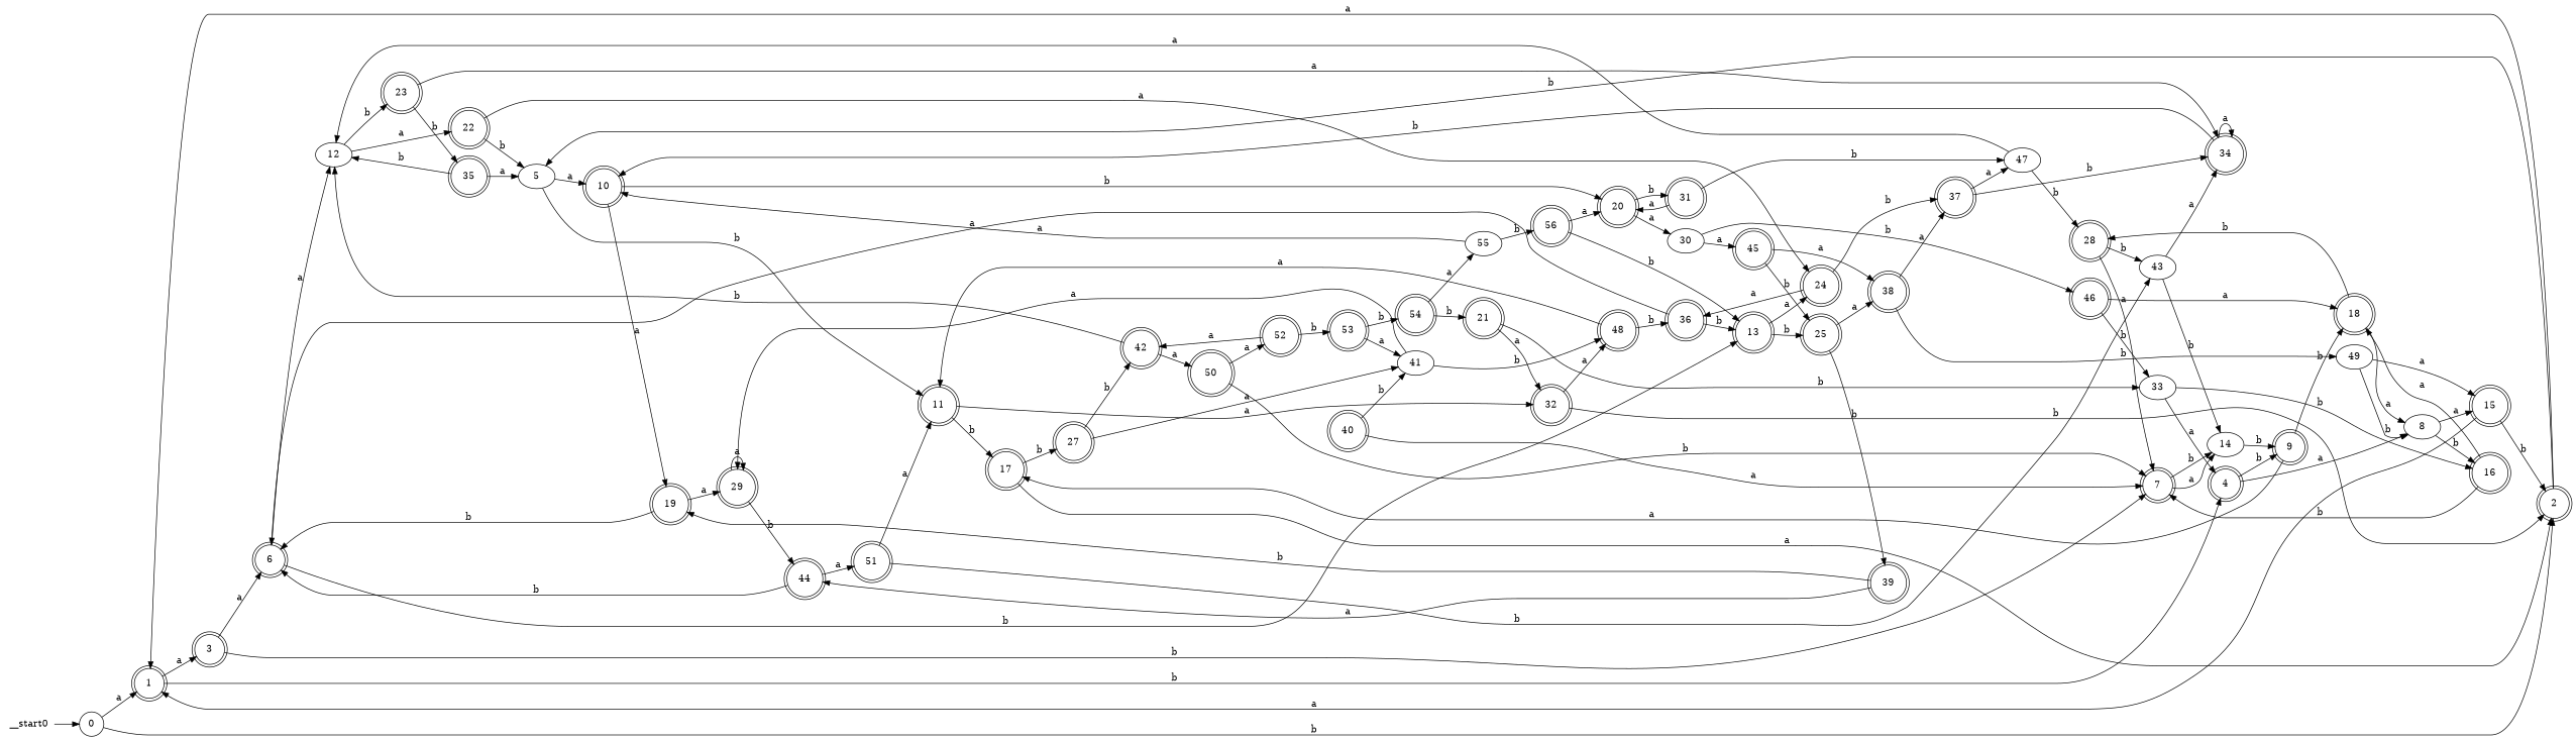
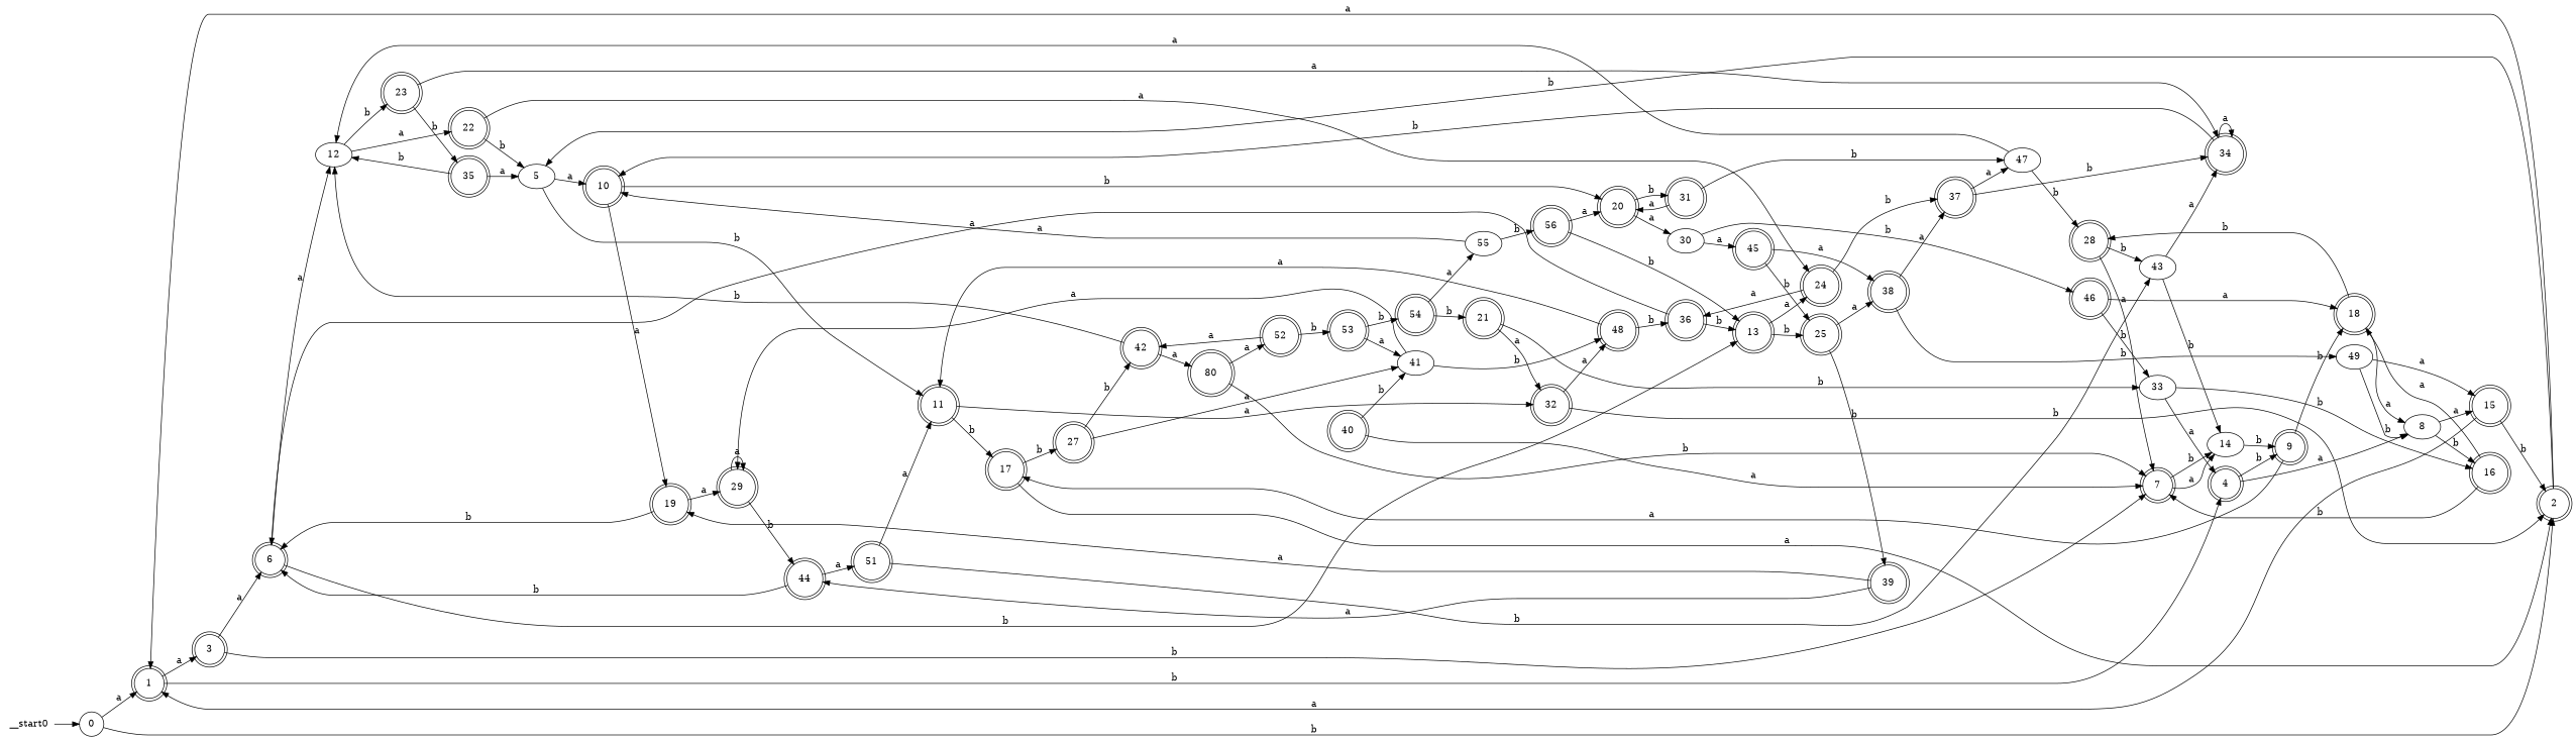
  digraph {
    rankdir=LR
    node [shape=doublecircle]
    __start0 [shape=none]
    0 [shape=circle]
    1
    2
    3
    4
    5 [shape=""]
    6
    7
    8 [shape=""]
    9
    10
    11
    12 [shape=""]
    13
    14 [shape=""]
    15
    16
    17
    18
    19
    20
    32
    22
    23
    24
    25
    27
    28
    29
    30 [shape=""]
    31
    21
    33 [shape=""]
    34
    35
    36
    37
    38
    39
    41 [shape=""]
    42
    43 [shape=""]
    44
    45
    46
    47 [shape=""]
    48
    49 [shape=""]
    40
-   50
+   50 [label=80]
    51
    52
    53
    54
    55 [shape=""]
    56
    __start0 -> 0
    0 -> 1 [label=a]
    0 -> 2 [label=b]
    1 -> 3 [label=a]
    1 -> 4 [label=b]
    2 -> 1 [label=a]
    2 -> 5 [label=b]
    3 -> 6 [label=a]
    3 -> 7 [label=b]
    4 -> 8 [label=a]
    4 -> 9 [label=b]
    5 -> 10 [label=a]
    5 -> 11 [label=b]
    6 -> 12 [label=a]
    6 -> 13 [label=b]
    7 -> 14 [label=a]
    7 -> 14 [label=b]
    8 -> 15 [label=a]
    8 -> 16 [label=b]
    9 -> 17 [label=a]
    9 -> 18 [label=b]
    10 -> 19 [label=a]
    10 -> 20 [label=b]
    11 -> 17 [label=b]
    11 -> 32 [label=a]
    12 -> 22 [label=a]
    12 -> 23 [label=b]
    13 -> 24 [label=a]
    13 -> 25 [label=b]
    14 -> 9 [label=b]
    15 -> 1 [label=a]
    15 -> 2 [label=b]
    16 -> 7 [label=b]
    16 -> 18 [label=a]
    17 -> 2 [label=a]
    17 -> 27 [label=b]
    18 -> 8 [label=a]
    18 -> 28 [label=b]
    19 -> 6 [label=b]
    19 -> 29 [label=a]
    20 -> 30 [label=a]
    20 -> 31 [label=b]
    32 -> 2 [label=b]
    32 -> 48 [label=a]
    22 -> 5 [label=b]
    22 -> 24 [label=a]
    23 -> 34 [label=a]
    23 -> 35 [label=b]
    24 -> 36 [label=a]
    24 -> 37 [label=b]
    25 -> 38 [label=a]
    25 -> 39 [label=b]
    27 -> 41 [label=a]
    27 -> 42 [label=b]
    28 -> 7 [label=a]
    28 -> 43 [label=b]
    29 -> 29 [label=a]
    29 -> 44 [label=b]
    30 -> 45 [label=a]
    30 -> 46 [label=b]
    31 -> 20 [label=a]
    31 -> 47 [label=b]
    21 -> 32 [label=a]
    21 -> 33 [label=b]
    33 -> 4 [label=a]
    33 -> 16 [label=b]
    34 -> 10 [label=b]
    34 -> 34 [label=a]
    35 -> 5 [label=a]
    35 -> 12 [label=b]
    36 -> 6 [label=a]
    36 -> 13 [label=b]
    37 -> 34 [label=b]
    37 -> 47 [label=a]
    38 -> 37 [label=a]
    38 -> 49 [label=b]
-   39 -> 19 [label=b]
+   39 -> 19 [label=a]
    39 -> 44 [label=a]
    41 -> 29 [label=a]
    41 -> 48 [label=b]
    42 -> 12 [label=b]
    42 -> 50 [label=a]
    43 -> 14 [label=b]
    43 -> 34 [label=a]
    44 -> 6 [label=b]
    44 -> 51 [label=a]
    45 -> 25 [label=b]
    45 -> 38 [label=a]
    46 -> 18 [label=a]
    46 -> 33 [label=b]
    47 -> 12 [label=a]
    47 -> 28 [label=b]
    48 -> 11 [label=a]
    48 -> 36 [label=b]
    49 -> 8 [label=b]
    49 -> 15 [label=a]
    40 -> 7 [label=a]
    40 -> 41 [label=b]
    50 -> 7 [label=b]
    50 -> 52 [label=a]
    51 -> 11 [label=a]
    51 -> 43 [label=b]
    52 -> 42 [label=a]
    52 -> 53 [label=b]
    53 -> 41 [label=a]
    53 -> 54 [label=b]
    54 -> 21 [label=b]
    54 -> 55 [label=a]
    55 -> 10 [label=a]
    55 -> 56 [label=b]
    56 -> 13 [label=b]
    56 -> 20 [label=a]
  }
